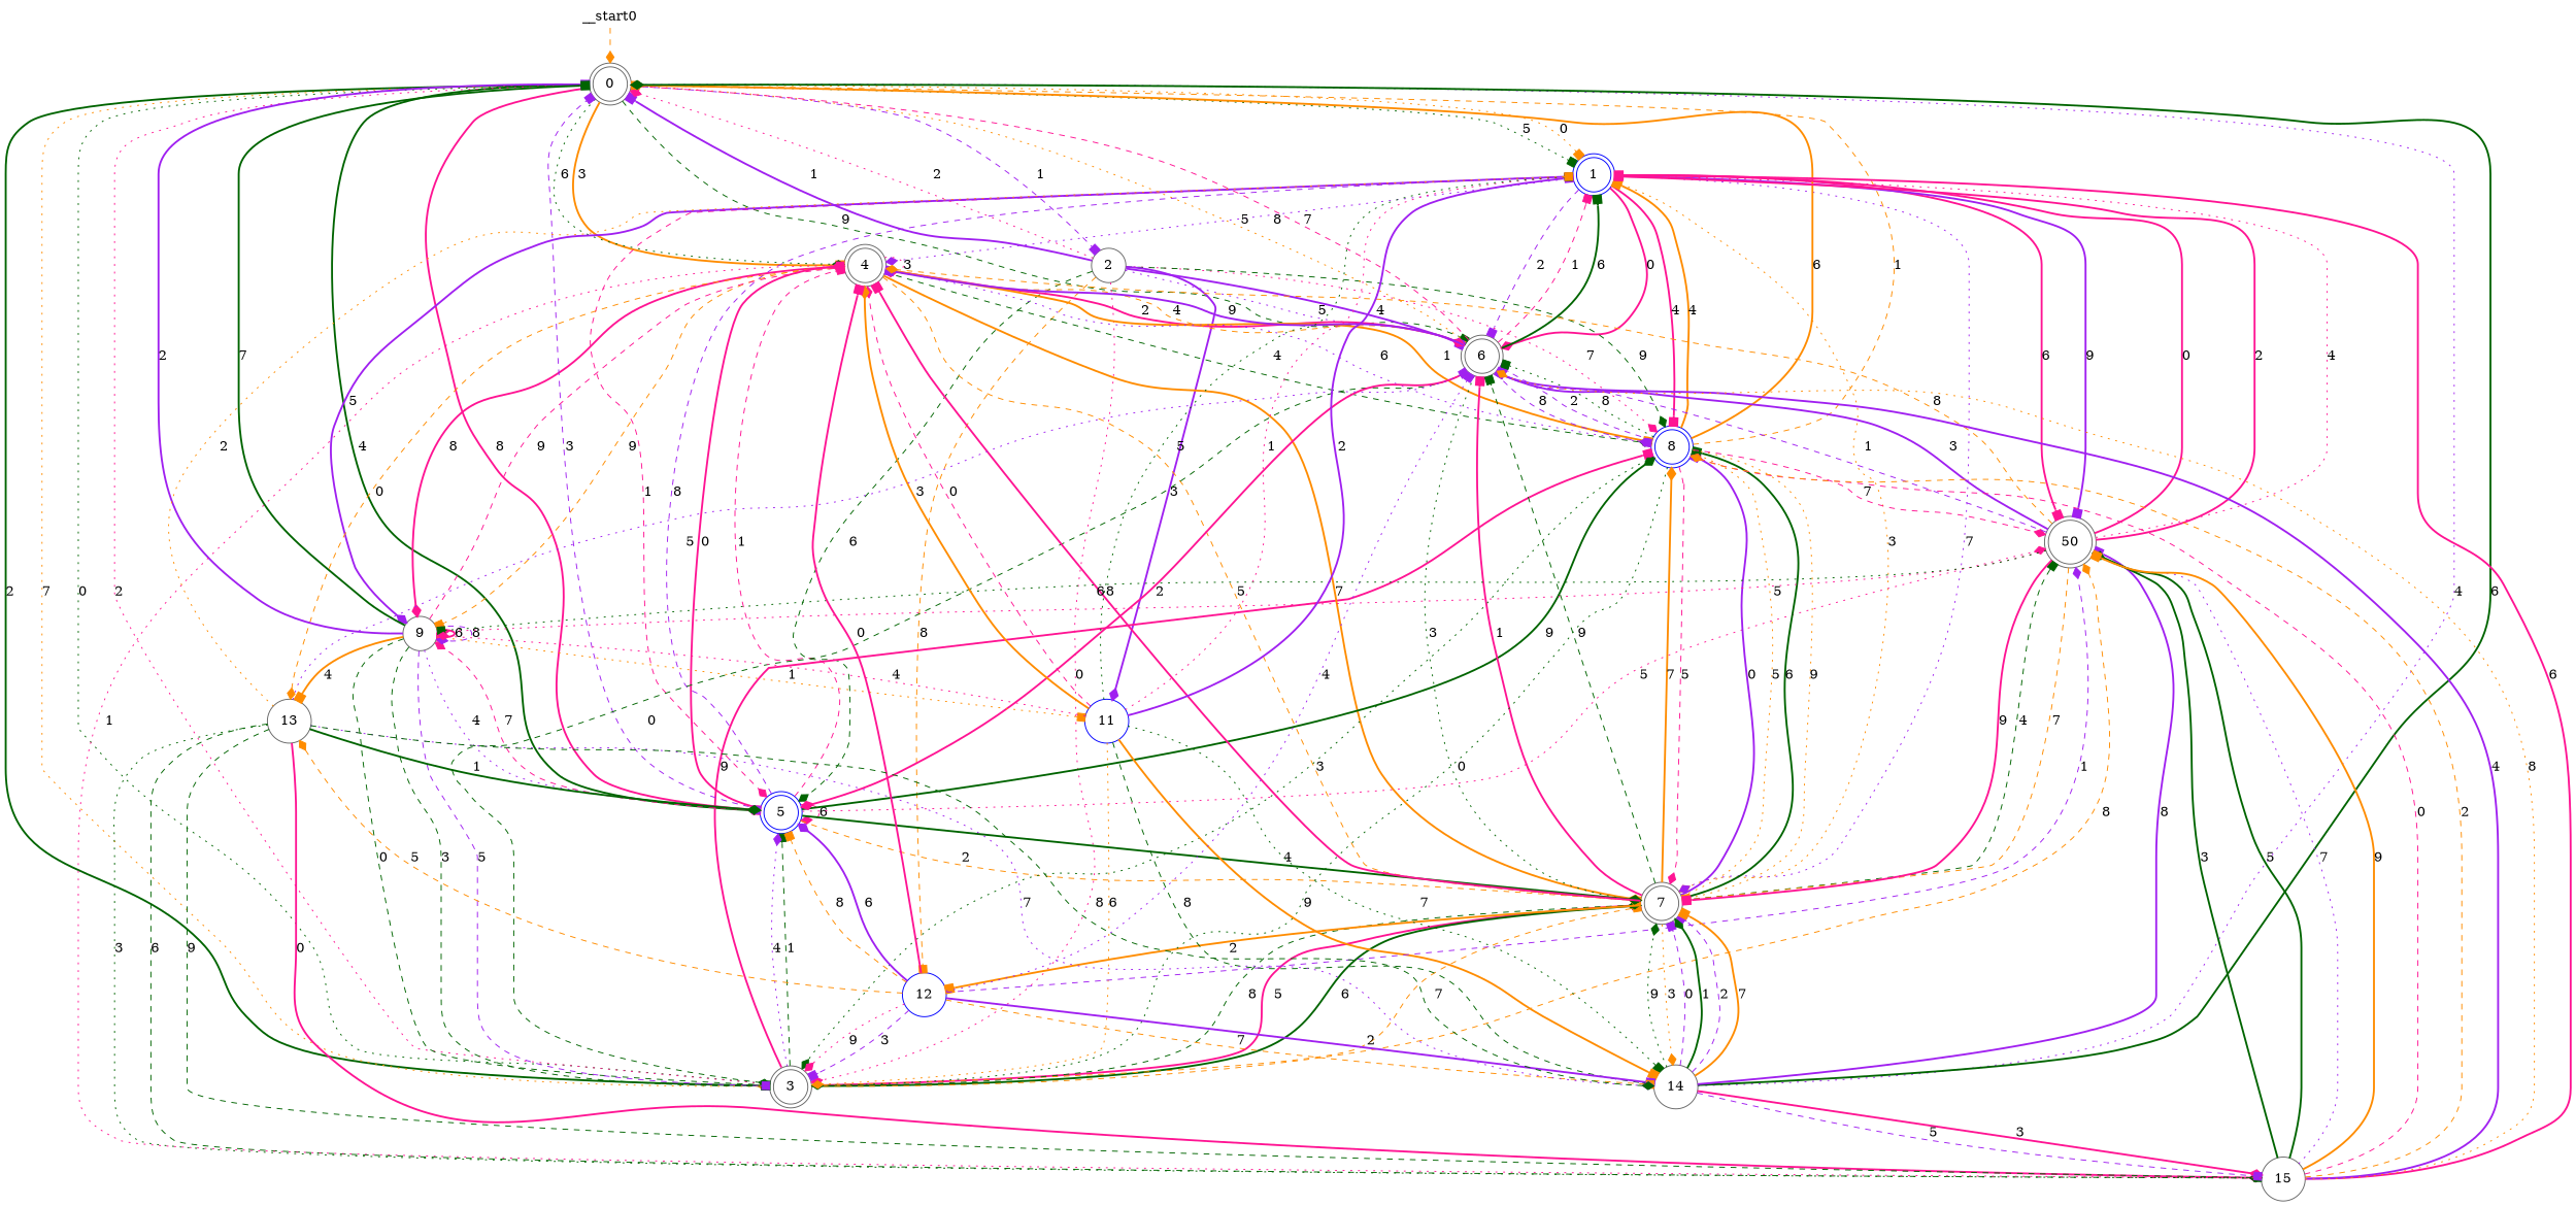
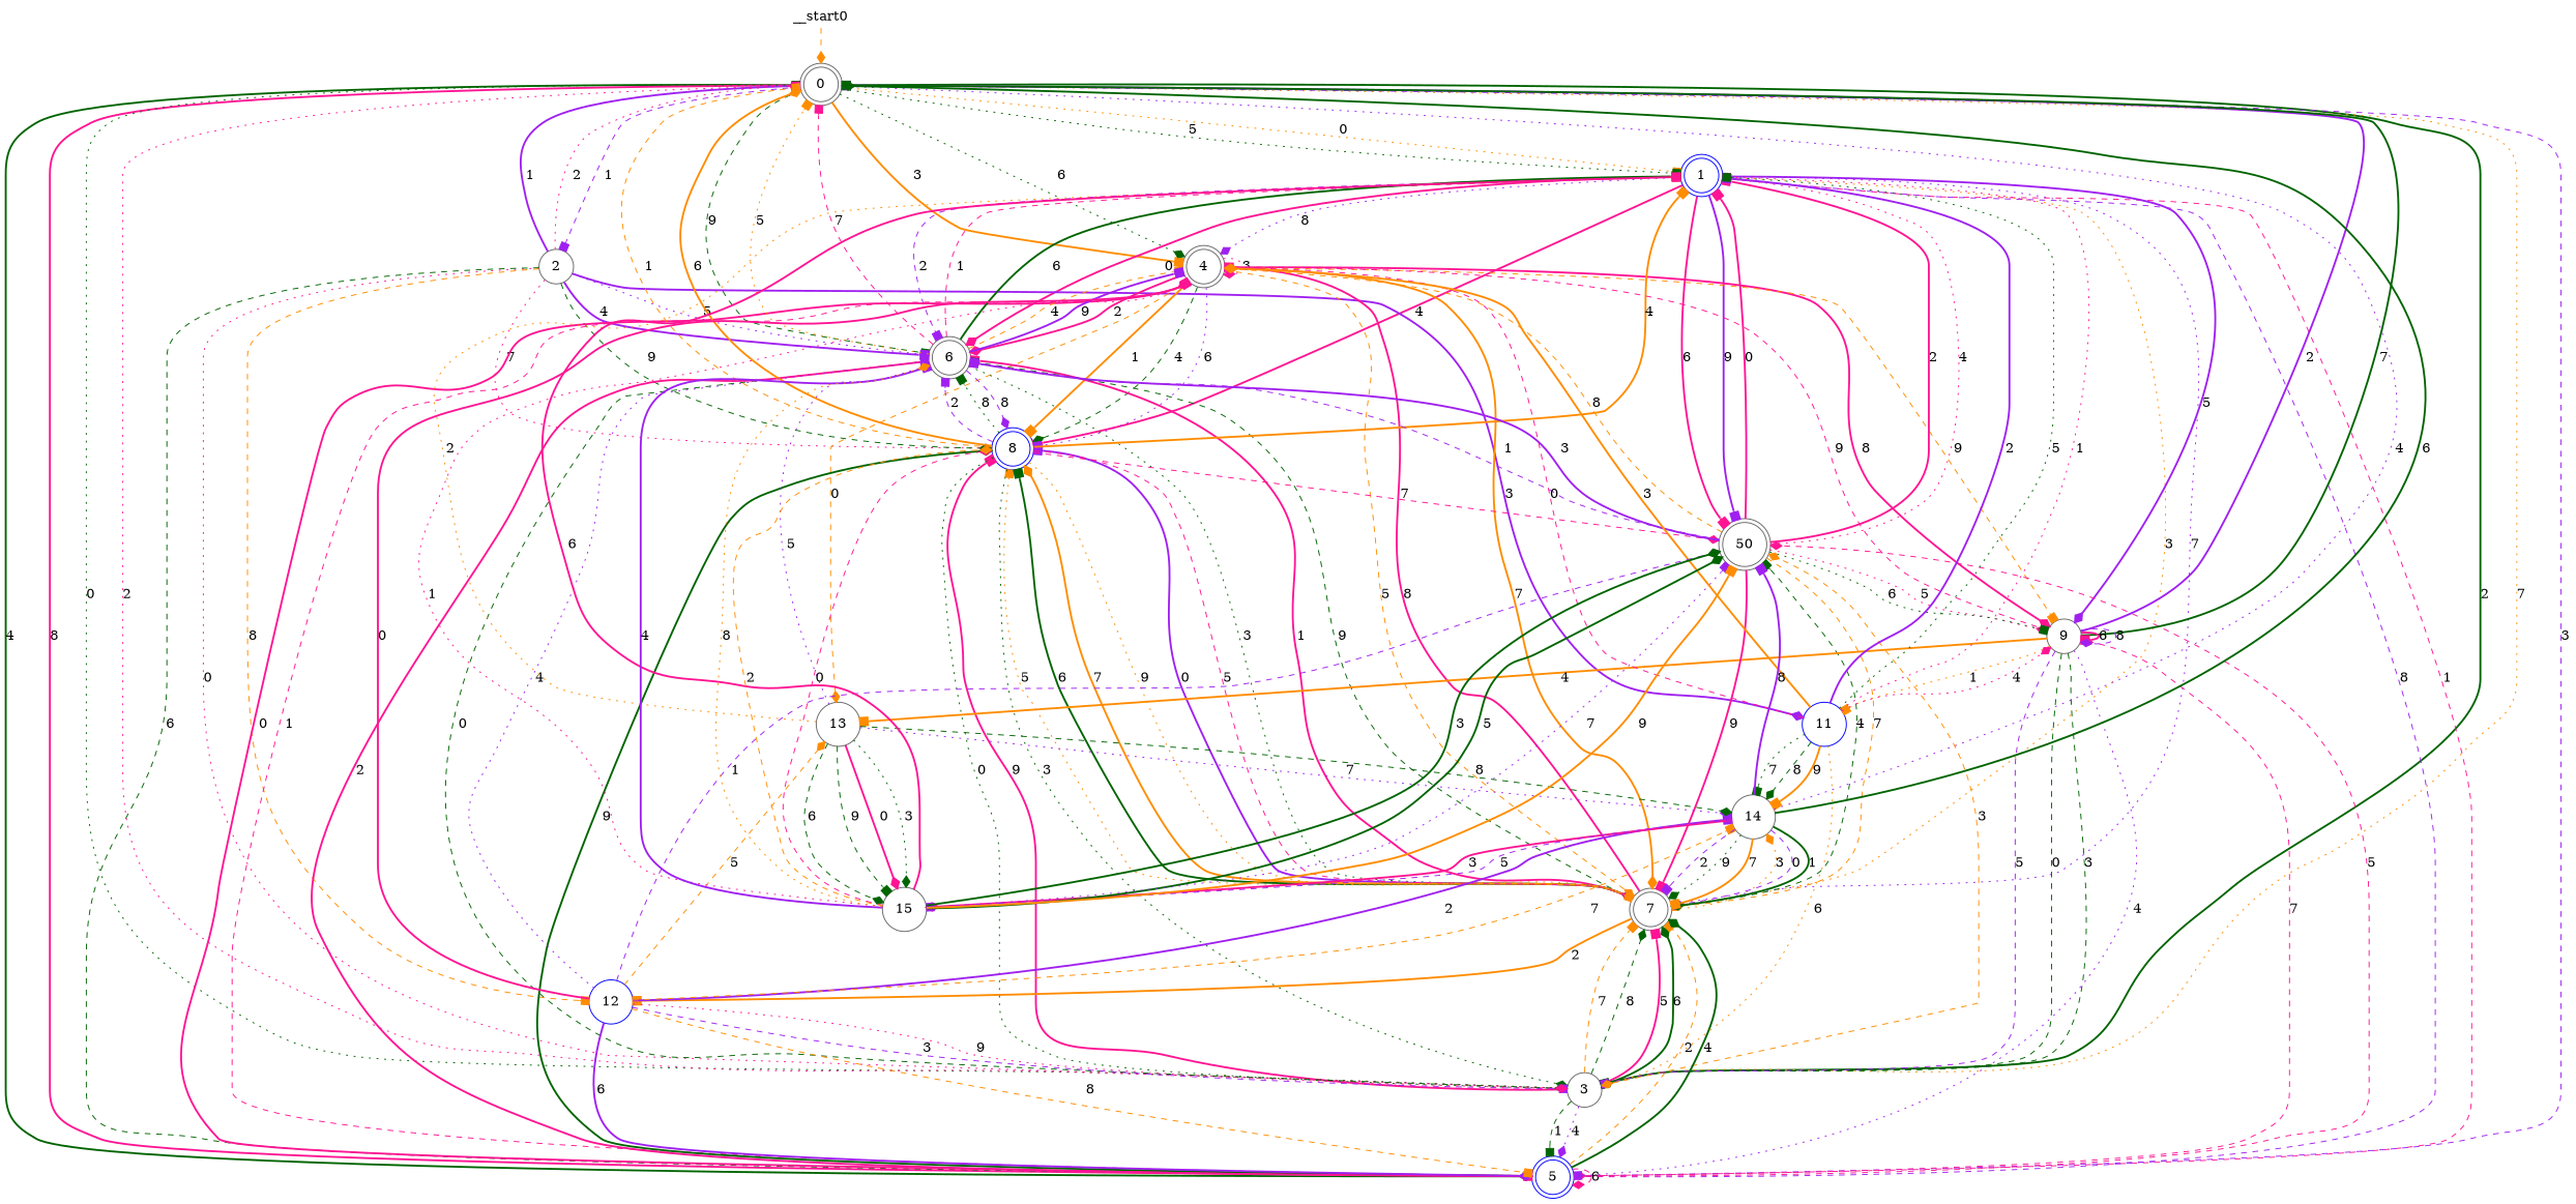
  digraph {
    node [color=gray40 shape=doublecircle]
    edge [arrowhead=box color=deeppink style=bold]
    n1 [label=0]
    n2 [color=blue label=1]
    n3 [label=2 shape=circle]
-   n4 [label=3]
+   n4 [label=3 shape=circle]
    n5 [label=4]
    n6 [color=blue label=5]
    n7 [label=6]
    n8 [label=7]
    n9 [color=blue label=8]
    n10 [label=9 shape=circle]
    n11 [label=50]
    n12 [color=blue label=11 shape=circle]
    n13 [color=blue label=12 shape=circle]
    n14 [label=13 shape=circle]
    n15 [label=14 shape=circle]
    n16 [label=15 shape=circle]
    __start0 [color=blue height=0 shape=none width=0]
    n1 -> n2 [color=darkorange label=0 style=dotted]
    n1 -> n2 [color=darkgreen label=5 style=dotted]
    n1 -> n3 [color=purple label=1 style=dashed]
    n1 -> n4 [color=darkgreen label=2]
    n1 -> n4 [arrowhead=diamond color=darkorange label=7 style=dotted]
    n1 -> n5 [color=darkorange label=3]
    n1 -> n5 [arrowhead=diamond color=darkgreen label=6 style=dotted]
    n1 -> n6 [arrowhead=diamond color=darkgreen label=4]
    n1 -> n6 [label=8]
    n1 -> n7 [color=darkgreen label=9 style=dashed]
    n2 -> n5 [arrowhead=diamond color=purple label=8 style=dotted]
    n2 -> n6 [arrowhead=diamond label=1 style=dashed]
    n2 -> n7 [arrowhead=diamond label=0]
    n2 -> n7 [color=purple label=2 style=dashed]
    n2 -> n8 [arrowhead=diamond color=darkorange label=3 style=dotted]
    n2 -> n8 [arrowhead=diamond color=purple label=7 style=dotted]
    n2 -> n9 [label=4]
    n2 -> n10 [arrowhead=diamond color=purple label=5]
    n2 -> n11 [label=6]
    n2 -> n11 [color=purple label=9]
    n3 -> n1 [color=purple label=1]
    n3 -> n1 [arrowhead=diamond label=2 style=dotted]
    n3 -> n4 [arrowhead=diamond label=0 style=dotted]
    n3 -> n6 [arrowhead=diamond color=darkgreen label=6 style=dashed]
    n3 -> n7 [color=purple label=4]
    n3 -> n7 [color=purple label=5 style=dotted]
    n3 -> n9 [arrowhead=diamond label=7 style=dotted]
    n3 -> n9 [arrowhead=diamond color=darkgreen label=9 style=dashed]
    n3 -> n12 [arrowhead=diamond color=purple label=3]
    n3 -> n13 [color=darkorange label=8 style=dashed]
    n4 -> n1 [color=darkgreen label=0 style=dotted]
    n4 -> n1 [label=2 style=dotted]
    n4 -> n6 [color=darkgreen label=1 style=dashed]
    n4 -> n6 [arrowhead=diamond color=purple label=4 style=dotted]
    n4 -> n8 [label=5]
    n4 -> n8 [arrowhead=diamond color=darkgreen label=6]
    n4 -> n8 [color=darkorange label=7 style=dashed]
    n4 -> n8 [arrowhead=diamond color=darkgreen label=8 style=dashed]
    n4 -> n9 [label=9]
-   n4 -> n11 [arrowhead=diamond color=darkorange label=8 style=dashed]
+   n4 -> n11 [arrowhead=diamond color=darkorange label=3 style=dashed]
    n5 -> n5 [arrowhead=diamond label=3 style=dotted]
    n5 -> n7 [arrowhead=diamond label=2]
    n5 -> n8 [arrowhead=diamond color=darkorange label=5 style=dashed]
    n5 -> n8 [arrowhead=diamond color=darkorange label=7]
    n5 -> n9 [color=darkorange label=1]
    n5 -> n9 [arrowhead=diamond color=darkgreen label=4 style=dashed]
    n5 -> n9 [color=purple label=6 style=dotted]
    n5 -> n10 [arrowhead=diamond label=8]
    n5 -> n10 [color=darkorange label=9 style=dashed]
    n5 -> n14 [arrowhead=diamond color=darkorange label=0 style=dashed]
    n6 -> n1 [color=purple label=3 style=dashed]
    n6 -> n2 [color=purple label=8 style=dashed]
    n6 -> n5 [arrowhead=diamond label=0]
    n6 -> n5 [label=1 style=dashed]
    n6 -> n6 [arrowhead=diamond label=6 style=dashed]
    n6 -> n8 [color=darkorange label=2 style=dashed]
    n6 -> n8 [arrowhead=diamond color=darkgreen label=4]
    n6 -> n9 [arrowhead=diamond color=darkgreen label=9]
    n6 -> n10 [arrowhead=diamond label=7 style=dashed]
-   n6 -> n11 [arrowhead=diamond label=5 style=dotted]
+   n6 -> n11 [arrowhead=diamond label=5 style=dashed]
    n7 -> n1 [color=darkorange label=5 style=dotted]
    n7 -> n1 [label=7 style=dashed]
    n7 -> n2 [label=1 style=dashed]
    n7 -> n2 [color=darkgreen label=6]
    n7 -> n4 [arrowhead=diamond color=darkgreen label=0 style=dashed]
    n7 -> n5 [color=darkorange label=4 style=dashed]
    n7 -> n5 [color=purple label=9]
    n7 -> n6 [arrowhead=diamond label=2]
    n7 -> n8 [arrowhead=diamond color=darkgreen label=3 style=dotted]
    n7 -> n9 [arrowhead=diamond color=purple label=8 style=dashed]
    n8 -> n5 [label=8]
    n8 -> n7 [label=1]
    n8 -> n7 [color=darkgreen label=9 style=dashed]
    n8 -> n9 [color=purple label=0]
    n8 -> n9 [color=darkorange label=5 style=dotted]
    n8 -> n9 [color=darkgreen label=6]
    n8 -> n9 [arrowhead=diamond color=darkorange label=7]
    n8 -> n11 [color=darkgreen label=4 style=dashed]
    n8 -> n13 [color=darkorange label=2]
    n8 -> n15 [arrowhead=diamond color=darkorange label=3 style=dotted]
    n9 -> n1 [color=darkorange label=1 style=dashed]
    n9 -> n1 [arrowhead=diamond color=darkorange label=6]
    n9 -> n2 [color=darkorange label=4]
    n9 -> n4 [arrowhead=diamond color=darkgreen label=0 style=dotted]
    n9 -> n4 [arrowhead=diamond color=darkgreen label=3 style=dotted]
    n9 -> n7 [color=purple label=2 style=dashed]
    n9 -> n7 [color=darkgreen label=8 style=dotted]
    n9 -> n8 [arrowhead=diamond label=5 style=dashed]
    n9 -> n8 [color=darkorange label=9 style=dotted]
    n9 -> n11 [arrowhead=diamond label=7 style=dashed]
    n10 -> n1 [color=purple label=2]
    n10 -> n1 [color=darkgreen label=7]
    n10 -> n4 [color=darkgreen label=0 style=dashed]
    n10 -> n4 [color=darkgreen label=3 style=dashed]
    n10 -> n4 [color=purple label=5 style=dashed]
    n10 -> n5 [label=9 style=dashed]
    n10 -> n6 [color=purple label=4 style=dotted]
    n10 -> n10 [label=6]
    n10 -> n10 [arrowhead=diamond color=purple label=8 style=dashed]
    n10 -> n12 [color=darkorange label=1 style=dotted]
    n10 -> n14 [color=darkorange label=4]
    n11 -> n2 [label=0]
    n11 -> n2 [label=2]
    n11 -> n2 [label=4 style=dotted]
    n11 -> n5 [arrowhead=diamond color=darkorange label=8 style=dashed]
    n11 -> n7 [color=purple label=1 style=dashed]
    n11 -> n7 [color=purple label=3]
    n11 -> n8 [color=darkorange label=7 style=dashed]
    n11 -> n8 [label=9]
    n11 -> n10 [arrowhead=diamond label=5 style=dotted]
    n11 -> n10 [color=darkgreen label=6 style=dotted]
    n12 -> n2 [label=1 style=dotted]
    n12 -> n2 [color=purple label=2]
    n12 -> n2 [color=darkgreen label=5 style=dotted]
    n12 -> n4 [arrowhead=diamond color=darkorange label=6 style=dotted]
    n12 -> n5 [arrowhead=diamond label=0 style=dashed]
    n12 -> n5 [arrowhead=diamond color=darkorange label=3]
    n12 -> n10 [arrowhead=diamond label=4 style=dotted]
    n12 -> n15 [color=darkgreen label=7 style=dotted]
    n12 -> n15 [arrowhead=diamond color=darkgreen label=8 style=dashed]
    n12 -> n15 [color=darkorange label=9]
    n13 -> n4 [color=purple label=3 style=dashed]
    n13 -> n4 [arrowhead=diamond label=9 style=dotted]
    n13 -> n5 [label=0]
    n13 -> n6 [arrowhead=diamond color=purple label=6]
    n13 -> n6 [color=darkorange label=8 style=dashed]
    n13 -> n7 [color=purple label=4 style=dotted]
    n13 -> n11 [arrowhead=diamond color=purple label=1 style=dashed]
    n13 -> n14 [arrowhead=diamond color=darkorange label=5 style=dashed]
    n13 -> n15 [color=purple label=2]
    n13 -> n15 [color=darkorange label=7 style=dashed]
    n14 -> n2 [color=darkorange label=2 style=dotted]
-   n14 -> n6 [arrowhead=diamond color=darkgreen label=1]
    n14 -> n7 [color=purple label=5 style=dotted]
    n14 -> n15 [arrowhead=diamond color=purple label=7 style=dotted]
    n14 -> n15 [arrowhead=diamond color=darkgreen label=8 style=dashed]
    n14 -> n16 [arrowhead=diamond label=0]
    n14 -> n16 [arrowhead=diamond color=darkgreen label=3 style=dotted]
    n14 -> n16 [arrowhead=diamond color=darkgreen label=6 style=dashed]
    n14 -> n16 [color=darkgreen label=9 style=dashed]
    n15 -> n1 [arrowhead=diamond color=purple label=4 style=dotted]
    n15 -> n1 [arrowhead=diamond color=darkgreen label=6]
    n15 -> n8 [color=purple label=0 style=dashed]
    n15 -> n8 [arrowhead=diamond color=darkgreen label=1]
    n15 -> n8 [color=purple label=2 style=dashed]
    n15 -> n8 [color=darkorange label=7]
    n15 -> n8 [arrowhead=diamond color=darkgreen label=9 style=dotted]
    n15 -> n11 [color=purple label=8]
    n15 -> n16 [arrowhead=diamond label=3]
    n15 -> n16 [color=purple label=5 style=dashed]
    n16 -> n2 [label=6]
    n16 -> n5 [label=1 style=dotted]
    n16 -> n7 [color=purple label=4]
    n16 -> n7 [arrowhead=diamond color=darkorange label=8 style=dotted]
    n16 -> n9 [arrowhead=diamond label=0 style=dashed]
    n16 -> n9 [arrowhead=diamond color=darkorange label=2 style=dashed]
    n16 -> n11 [arrowhead=diamond color=darkgreen label=3]
    n16 -> n11 [arrowhead=diamond color=darkgreen label=5]
    n16 -> n11 [color=purple label=7 style=dotted]
    n16 -> n11 [color=darkorange label=9]
    __start0 -> n1 [arrowhead=diamond color=darkorange style=dashed]
  }
